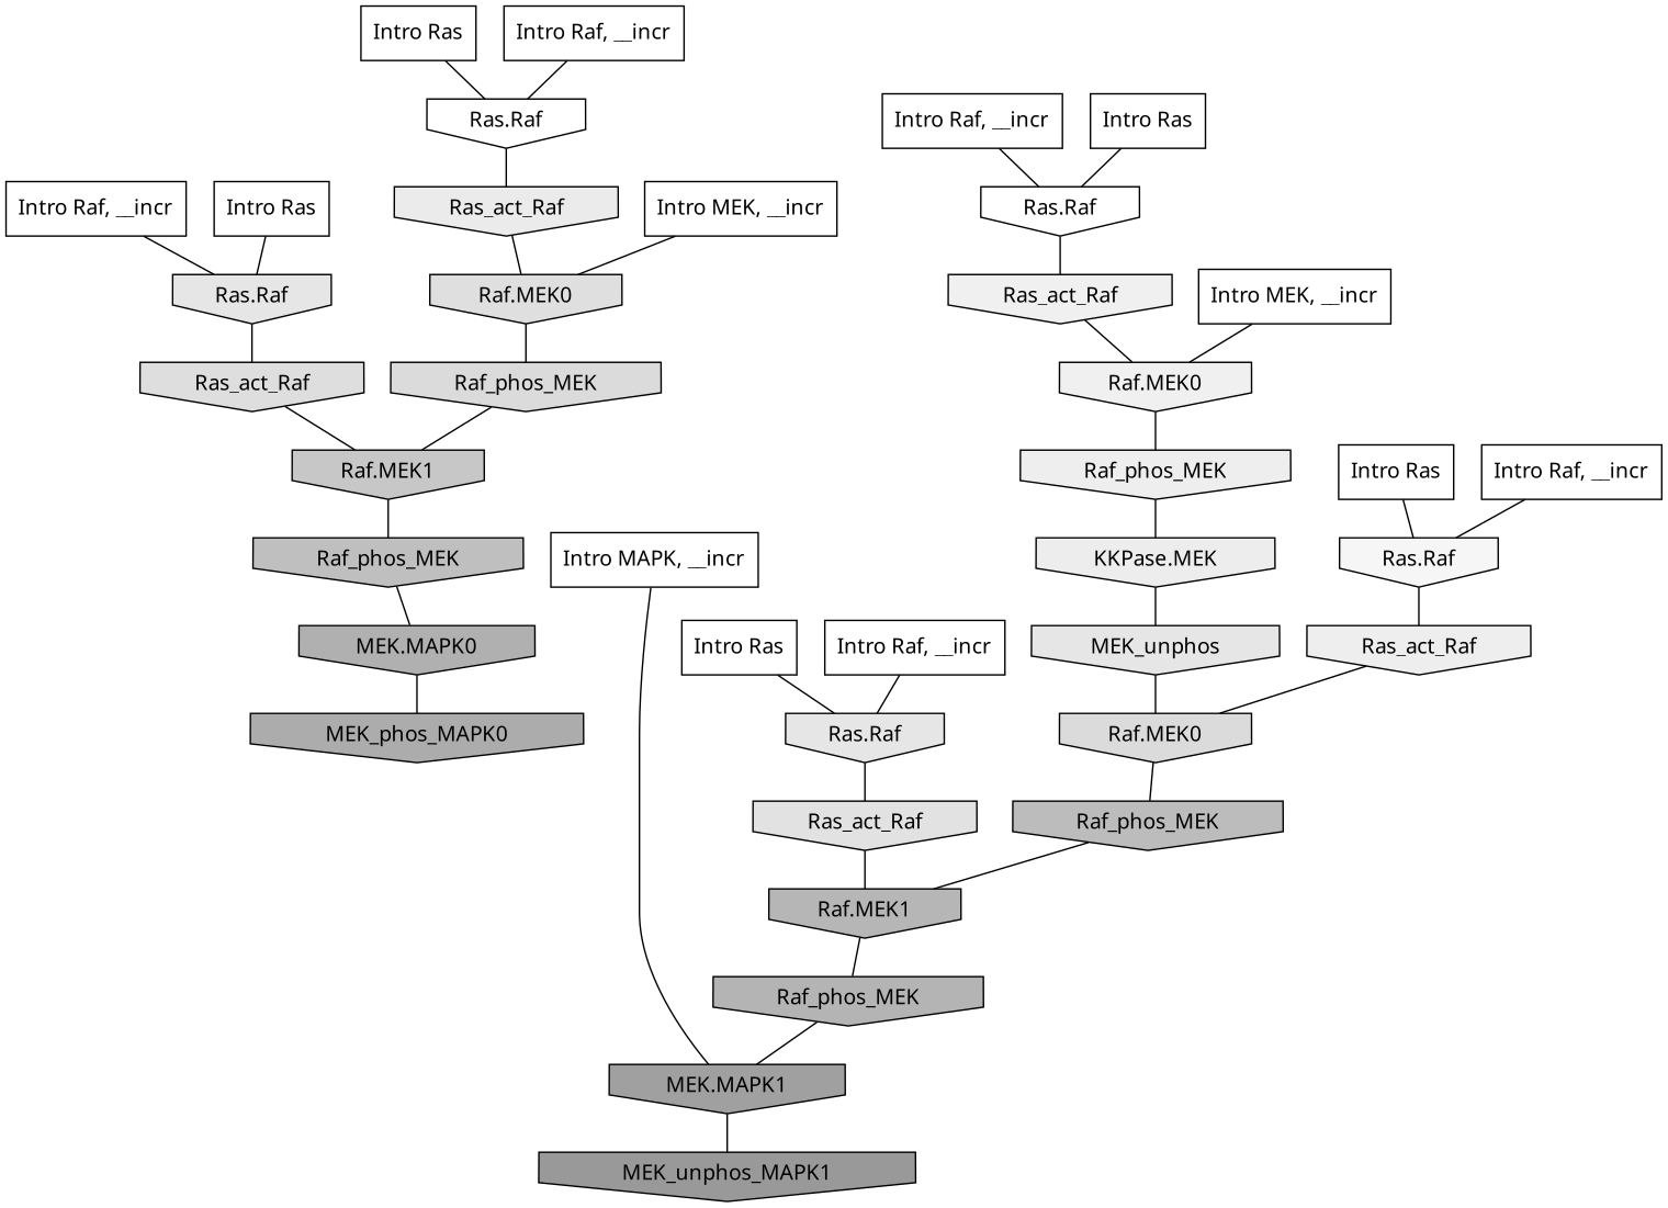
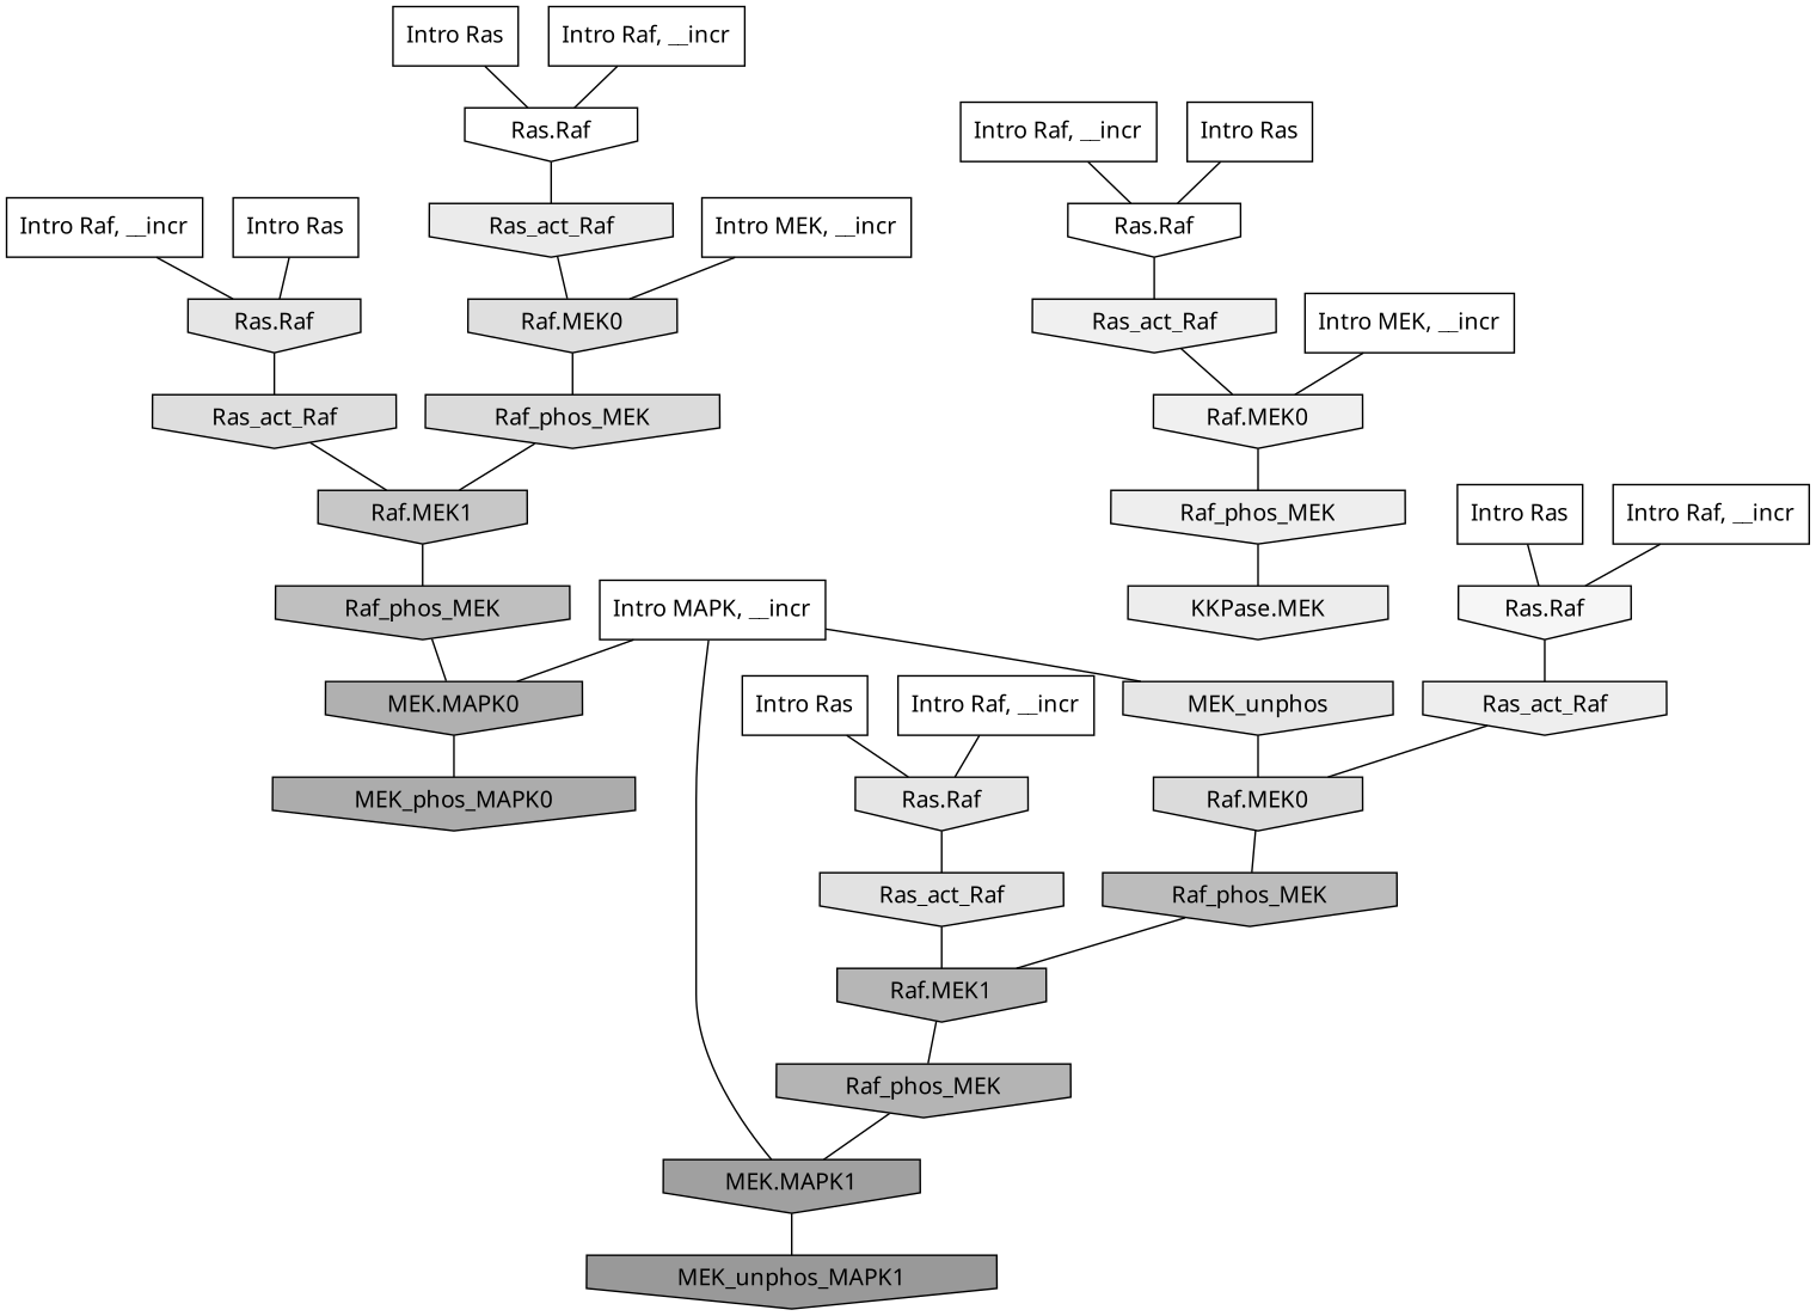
  digraph {
    rankdir=TB
    ranksep=0.30
    node [fillcolor="0.000 0.000 1.000" fontname="CMU Serif" shape=invhouse style=filled]
    edge [color="0.000 0.000 0.000" dir=none fontname="CMU Serif"]
    n1 [label="Intro Ras" shape=rectangle]
    n2 [fillcolor="0.000 0.000 0.902" label="Ras.Raf"]
    n3 [fillcolor="0.000 0.000 0.868" label=Ras_act_Raf]
    n4 [label="Intro Ras" shape=rectangle]
    n5 [fillcolor="0.000 0.000 0.963" label="Ras.Raf"]
    n6 [fillcolor="0.000 0.000 0.931" label=Ras_act_Raf]
    n7 [label="Intro Ras" shape=rectangle]
    n8 [fillcolor="0.000 0.000 0.899" label="Ras.Raf"]
    n9 [fillcolor="0.000 0.000 0.886" label=Ras_act_Raf]
    n10 [label="Intro Ras" shape=rectangle]
    n11 [label="Ras.Raf"]
    n12 [fillcolor="0.000 0.000 0.940" label=Ras_act_Raf]
    n13 [label="Intro Ras" shape=rectangle]
    n14 [label="Ras.Raf"]
    n15 [fillcolor="0.000 0.000 0.920" label=Ras_act_Raf]
    n16 [label="Intro Raf, __incr" shape=rectangle]
    n17 [label="Intro Raf, __incr" shape=rectangle]
    n18 [label="Intro Raf, __incr" shape=rectangle]
    n19 [label="Intro Raf, __incr" shape=rectangle]
    n20 [label="Intro Raf, __incr" shape=rectangle]
    n21 [label="Intro MEK, __incr" shape=rectangle]
    n22 [fillcolor="0.000 0.000 0.872" label="Raf.MEK0"]
    n23 [fillcolor="0.000 0.000 0.859" label=Raf_phos_MEK]
    n24 [label="Intro MEK, __incr" shape=rectangle]
    n25 [fillcolor="0.000 0.000 0.940" label="Raf.MEK0"]
    n26 [fillcolor="0.000 0.000 0.930" label=Raf_phos_MEK]
    n27 [label="Intro MAPK, __incr" shape=rectangle]
    n28 [fillcolor="0.000 0.000 0.688" label="MEK.MAPK0"]
    n29 [fillcolor="0.000 0.000 0.626" label="MEK.MAPK1"]
    n30 [fillcolor="0.000 0.000 0.675" label=MEK_phos_MAPK0]
    n31 [fillcolor="0.000 0.000 0.929" label="KKPase.MEK"]
    n32 [fillcolor="0.000 0.000 0.899" label=MEK_unphos]
    n33 [fillcolor="0.000 0.000 0.857" label="Raf.MEK0"]
    n34 [fillcolor="0.000 0.000 0.738" label=Raf_phos_MEK]
    n35 [fillcolor="0.000 0.000 0.779" label="Raf.MEK1"]
    n36 [fillcolor="0.000 0.000 0.714" label="Raf.MEK1"]
    n37 [fillcolor="0.000 0.000 0.706" label=Raf_phos_MEK]
    n38 [fillcolor="0.000 0.000 0.749" label=Raf_phos_MEK]
    n39 [fillcolor="0.000 0.000 0.600" label=MEK_unphos_MAPK1]
    n1 -> n2
    n2 -> n3
    n3 -> n35
    n4 -> n5
    n5 -> n6
    n6 -> n33
    n7 -> n8
    n8 -> n9
    n9 -> n36
    n10 -> n11
    n11 -> n12
    n12 -> n25
    n13 -> n14
    n14 -> n15
    n15 -> n22
    n16 -> n5
    n17 -> n8
    n18 -> n14
    n19 -> n11
    n20 -> n2
    n21 -> n22
    n22 -> n23
    n23 -> n35
    n24 -> n25
    n25 -> n26
    n26 -> n31
+   n27 -> n28
    n27 -> n29
    n28 -> n30
    n29 -> n39
-   n31 -> n32
+   n27 -> n32
    n32 -> n33
    n33 -> n34
    n34 -> n36
    n35 -> n38
    n36 -> n37
    n37 -> n29
    n38 -> n28
  }
